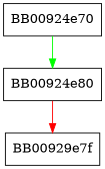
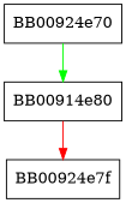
  digraph {
    splines=ortho
    node [shape=box]
    BB00924e70
-   BB00924e80
-   BB00924e7f [label=BB00929e7f]
+   BB00924e80 [label=BB00914e80]
+   BB00924e7f
    BB00924e70 -> BB00924e80 [color=green]
    BB00924e80 -> BB00924e7f [color=red]
  }
